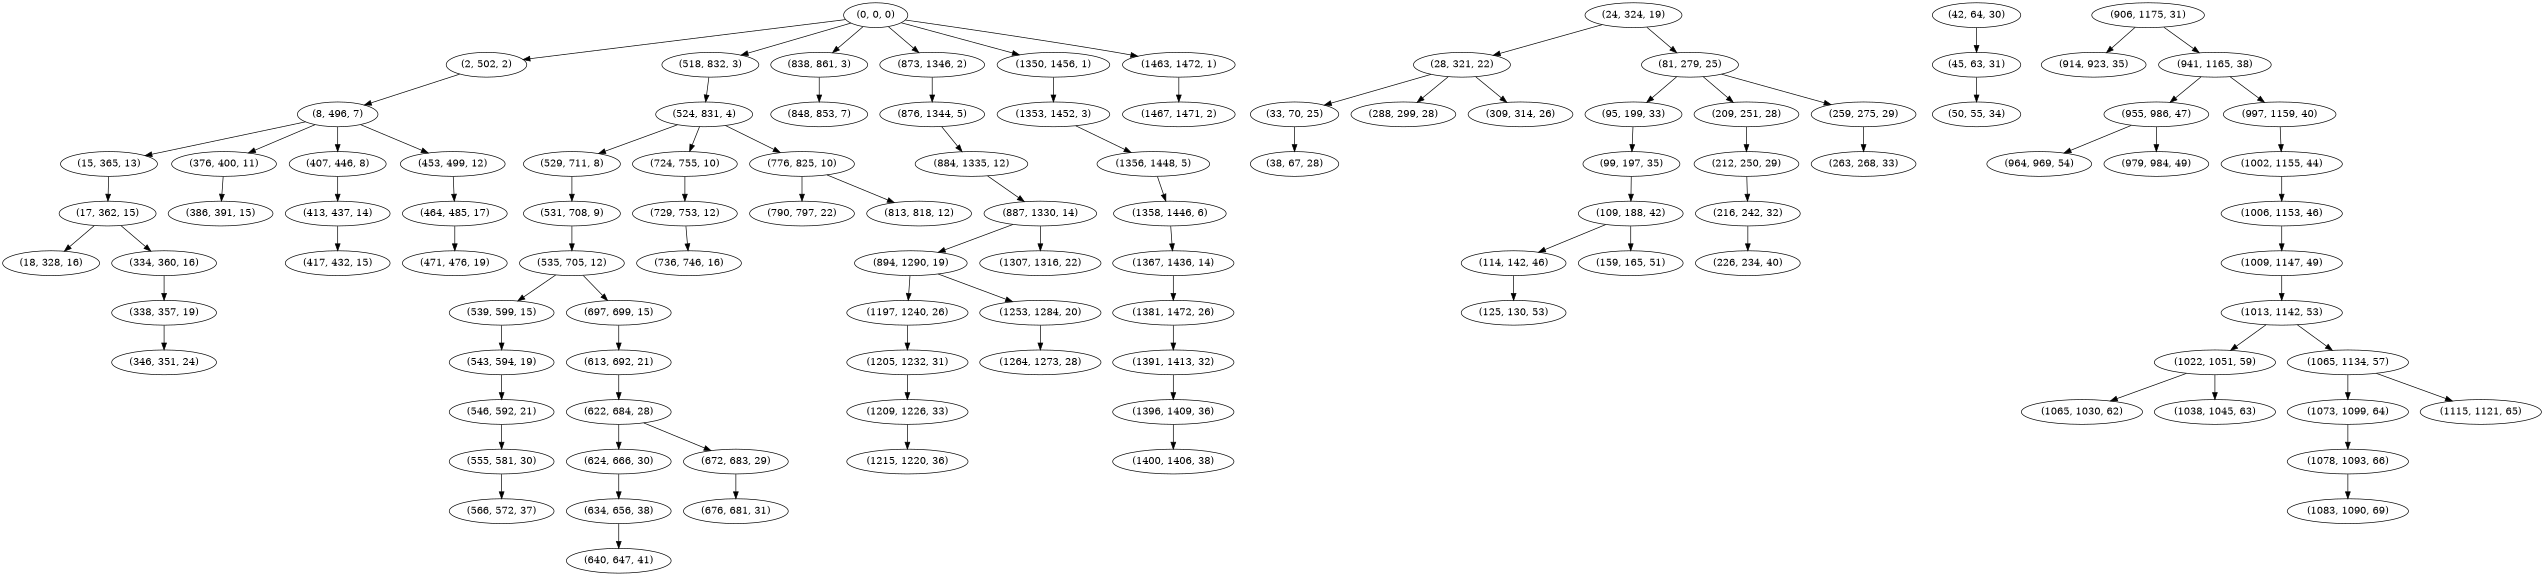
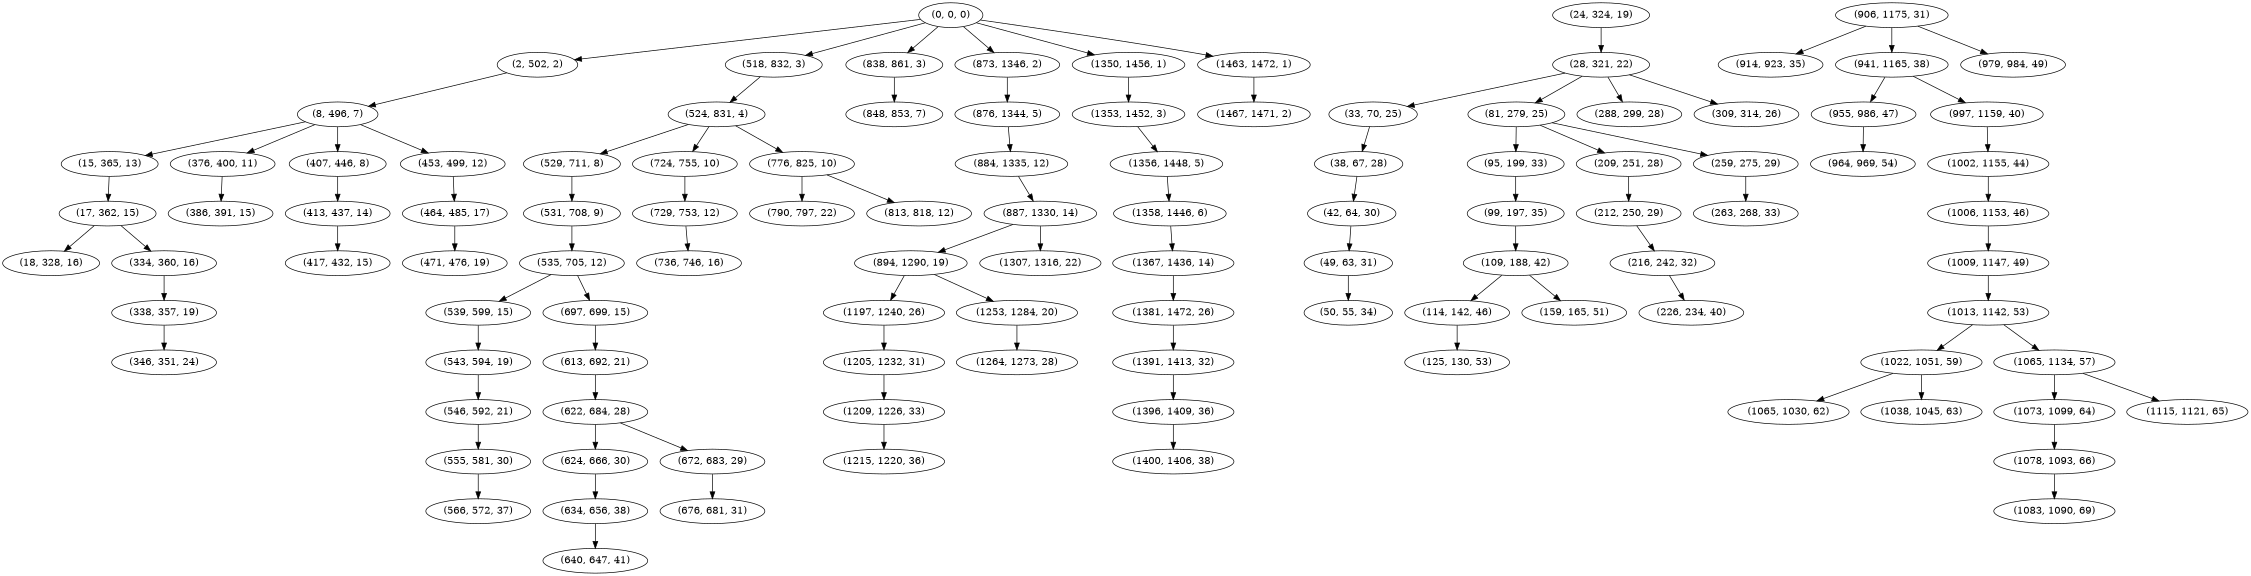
  digraph {
    "(0, 0, 0)"
    "(2, 502, 2)"
    "(518, 832, 3)"
    "(838, 861, 3)"
    "(873, 1346, 2)"
    "(1350, 1456, 1)"
    "(1463, 1472, 1)"
    "(8, 496, 7)"
    "(524, 831, 4)"
    "(848, 853, 7)"
    n11 [label="(876, 1344, 5)"]
    "(1353, 1452, 3)"
    "(1467, 1471, 2)"
    "(15, 365, 13)"
    "(376, 400, 11)"
    "(407, 446, 8)"
    n17 [label="(453, 499, 12)"]
    "(17, 362, 15)"
    "(386, 391, 15)"
    "(413, 437, 14)"
    "(464, 485, 17)"
    "(18, 328, 16)"
    "(334, 360, 16)"
    "(338, 357, 19)"
    "(24, 324, 19)"
    "(28, 321, 22)"
    "(33, 70, 25)"
    "(81, 279, 25)"
    "(288, 299, 28)"
    "(309, 314, 26)"
    "(38, 67, 28)"
    "(95, 199, 33)"
    "(209, 251, 28)"
    "(259, 275, 29)"
    "(42, 64, 30)"
-   "(45, 63, 31)"
+   "(45, 63, 31)" [label="(49, 63, 31)"]
    "(50, 55, 34)"
    "(99, 197, 35)"
    "(212, 250, 29)"
    "(263, 268, 33)"
    "(109, 188, 42)"
    "(114, 142, 46)"
    "(159, 165, 51)"
    "(125, 130, 53)"
    "(216, 242, 32)"
    "(226, 234, 40)"
    "(346, 351, 24)"
    "(417, 432, 15)"
    "(471, 476, 19)"
    "(529, 711, 8)"
    "(724, 755, 10)"
    "(776, 825, 10)"
    "(531, 708, 9)"
    "(729, 753, 12)"
    "(790, 797, 22)"
    "(813, 818, 12)"
    "(535, 705, 12)"
    "(539, 599, 15)"
    n59 [label="(697, 699, 15)"]
    "(543, 594, 19)"
    "(613, 692, 21)"
    "(546, 592, 21)"
    "(555, 581, 30)"
    "(566, 572, 37)"
    "(622, 684, 28)"
    "(624, 666, 30)"
    "(672, 683, 29)"
    "(634, 656, 38)"
    "(676, 681, 31)"
    "(640, 647, 41)"
    "(736, 746, 16)"
    "(884, 1335, 12)"
    "(887, 1330, 14)"
    "(894, 1290, 19)"
    "(1307, 1316, 22)"
    "(1197, 1240, 26)"
    "(1253, 1284, 20)"
    "(1205, 1232, 31)"
    "(1264, 1273, 28)"
    "(906, 1175, 31)"
    "(914, 923, 35)"
    "(941, 1165, 38)"
    "(955, 986, 47)"
    "(997, 1159, 40)"
    "(964, 969, 54)"
    "(979, 984, 49)"
    "(1002, 1155, 44)"
    "(1006, 1153, 46)"
    "(1009, 1147, 49)"
    "(1013, 1142, 53)"
    "(1022, 1051, 59)"
    "(1065, 1134, 57)"
    n93 [label="(1065, 1030, 62)"]
    "(1038, 1045, 63)"
    "(1073, 1099, 64)"
    "(1115, 1121, 65)"
    "(1078, 1093, 66)"
    "(1083, 1090, 69)"
    "(1209, 1226, 33)"
    "(1215, 1220, 36)"
    "(1356, 1448, 5)"
    "(1358, 1446, 6)"
    "(1367, 1436, 14)"
    n104 [label="(1381, 1472, 26)"]
    "(1391, 1413, 32)"
    "(1396, 1409, 36)"
    "(1400, 1406, 38)"
    "(0, 0, 0)" -> "(2, 502, 2)"
    "(0, 0, 0)" -> "(518, 832, 3)"
    "(0, 0, 0)" -> "(838, 861, 3)"
    "(0, 0, 0)" -> "(873, 1346, 2)"
    "(0, 0, 0)" -> "(1350, 1456, 1)"
    "(0, 0, 0)" -> "(1463, 1472, 1)"
    "(2, 502, 2)" -> "(8, 496, 7)"
    "(518, 832, 3)" -> "(524, 831, 4)"
    "(838, 861, 3)" -> "(848, 853, 7)"
    "(873, 1346, 2)" -> n11
    "(1350, 1456, 1)" -> "(1353, 1452, 3)"
    "(1463, 1472, 1)" -> "(1467, 1471, 2)"
    "(8, 496, 7)" -> "(15, 365, 13)"
    "(8, 496, 7)" -> "(376, 400, 11)"
    "(8, 496, 7)" -> "(407, 446, 8)"
    "(8, 496, 7)" -> n17
    "(524, 831, 4)" -> "(529, 711, 8)"
    "(524, 831, 4)" -> "(724, 755, 10)"
    "(524, 831, 4)" -> "(776, 825, 10)"
    n11 -> "(884, 1335, 12)"
    "(1353, 1452, 3)" -> "(1356, 1448, 5)"
    "(15, 365, 13)" -> "(17, 362, 15)"
    "(376, 400, 11)" -> "(386, 391, 15)"
    "(407, 446, 8)" -> "(413, 437, 14)"
    n17 -> "(464, 485, 17)"
    "(17, 362, 15)" -> "(18, 328, 16)"
    "(17, 362, 15)" -> "(334, 360, 16)"
    "(413, 437, 14)" -> "(417, 432, 15)"
    "(464, 485, 17)" -> "(471, 476, 19)"
    "(334, 360, 16)" -> "(338, 357, 19)"
    "(338, 357, 19)" -> "(346, 351, 24)"
    "(24, 324, 19)" -> "(28, 321, 22)"
    "(28, 321, 22)" -> "(33, 70, 25)"
-   "(24, 324, 19)" -> "(81, 279, 25)"
+   "(28, 321, 22)" -> "(81, 279, 25)"
    "(28, 321, 22)" -> "(288, 299, 28)"
    "(28, 321, 22)" -> "(309, 314, 26)"
    "(33, 70, 25)" -> "(38, 67, 28)"
    "(81, 279, 25)" -> "(95, 199, 33)"
    "(81, 279, 25)" -> "(209, 251, 28)"
    "(81, 279, 25)" -> "(259, 275, 29)"
+   "(38, 67, 28)" -> "(42, 64, 30)"
    "(95, 199, 33)" -> "(99, 197, 35)"
    "(209, 251, 28)" -> "(212, 250, 29)"
    "(259, 275, 29)" -> "(263, 268, 33)"
    "(42, 64, 30)" -> "(45, 63, 31)"
    "(45, 63, 31)" -> "(50, 55, 34)"
    "(99, 197, 35)" -> "(109, 188, 42)"
    "(212, 250, 29)" -> "(216, 242, 32)"
    "(109, 188, 42)" -> "(114, 142, 46)"
    "(109, 188, 42)" -> "(159, 165, 51)"
    "(114, 142, 46)" -> "(125, 130, 53)"
    "(216, 242, 32)" -> "(226, 234, 40)"
    "(529, 711, 8)" -> "(531, 708, 9)"
    "(724, 755, 10)" -> "(729, 753, 12)"
    "(776, 825, 10)" -> "(790, 797, 22)"
    "(776, 825, 10)" -> "(813, 818, 12)"
    "(531, 708, 9)" -> "(535, 705, 12)"
    "(729, 753, 12)" -> "(736, 746, 16)"
    "(535, 705, 12)" -> "(539, 599, 15)"
    "(535, 705, 12)" -> n59
    "(539, 599, 15)" -> "(543, 594, 19)"
    n59 -> "(613, 692, 21)"
    "(543, 594, 19)" -> "(546, 592, 21)"
    "(613, 692, 21)" -> "(622, 684, 28)"
    "(546, 592, 21)" -> "(555, 581, 30)"
    "(555, 581, 30)" -> "(566, 572, 37)"
    "(622, 684, 28)" -> "(624, 666, 30)"
    "(622, 684, 28)" -> "(672, 683, 29)"
    "(624, 666, 30)" -> "(634, 656, 38)"
    "(672, 683, 29)" -> "(676, 681, 31)"
    "(634, 656, 38)" -> "(640, 647, 41)"
    "(884, 1335, 12)" -> "(887, 1330, 14)"
    "(887, 1330, 14)" -> "(894, 1290, 19)"
    "(887, 1330, 14)" -> "(1307, 1316, 22)"
    "(894, 1290, 19)" -> "(1197, 1240, 26)"
    "(894, 1290, 19)" -> "(1253, 1284, 20)"
    "(1197, 1240, 26)" -> "(1205, 1232, 31)"
    "(1253, 1284, 20)" -> "(1264, 1273, 28)"
    "(1205, 1232, 31)" -> "(1209, 1226, 33)"
    "(906, 1175, 31)" -> "(914, 923, 35)"
    "(906, 1175, 31)" -> "(941, 1165, 38)"
    "(941, 1165, 38)" -> "(955, 986, 47)"
    "(941, 1165, 38)" -> "(997, 1159, 40)"
    "(955, 986, 47)" -> "(964, 969, 54)"
-   "(955, 986, 47)" -> "(979, 984, 49)"
+   "(906, 1175, 31)" -> "(979, 984, 49)"
    "(997, 1159, 40)" -> "(1002, 1155, 44)"
    "(1002, 1155, 44)" -> "(1006, 1153, 46)"
    "(1006, 1153, 46)" -> "(1009, 1147, 49)"
    "(1009, 1147, 49)" -> "(1013, 1142, 53)"
    "(1013, 1142, 53)" -> "(1022, 1051, 59)"
    "(1013, 1142, 53)" -> "(1065, 1134, 57)"
    "(1022, 1051, 59)" -> n93
    "(1022, 1051, 59)" -> "(1038, 1045, 63)"
    "(1065, 1134, 57)" -> "(1073, 1099, 64)"
    "(1065, 1134, 57)" -> "(1115, 1121, 65)"
    "(1073, 1099, 64)" -> "(1078, 1093, 66)"
    "(1078, 1093, 66)" -> "(1083, 1090, 69)"
    "(1209, 1226, 33)" -> "(1215, 1220, 36)"
    "(1356, 1448, 5)" -> "(1358, 1446, 6)"
    "(1358, 1446, 6)" -> "(1367, 1436, 14)"
    "(1367, 1436, 14)" -> n104
    n104 -> "(1391, 1413, 32)"
    "(1391, 1413, 32)" -> "(1396, 1409, 36)"
    "(1396, 1409, 36)" -> "(1400, 1406, 38)"
  }
